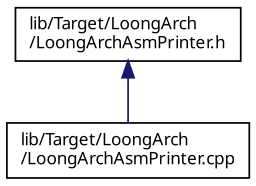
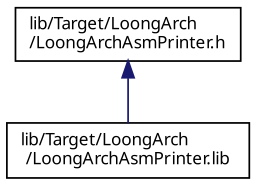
  digraph {
    fontname="Noto Sans"
    node [color=black fillcolor=white fontname="Noto Sans" fontsize=10 shape=record style=filled]
    n1 [fontcolor=black height=0.2 label="lib/Target/LoongArch\l/LoongArchAsmPrinter.h" width=0.4]
-   n2 [height=0.2 label="lib/Target/LoongArch\l/LoongArchAsmPrinter.cpp" width=0.4]
+   n2 [height=0.2 label="lib/Target/LoongArch\l/LoongArchAsmPrinter.lib" width=0.4]
    n1 -> n2 [color=midnightblue dir=back fontname="Noto Sans" fontsize=10 labelfontname=Helvetica labelfontsize=10 style=solid]
  }
